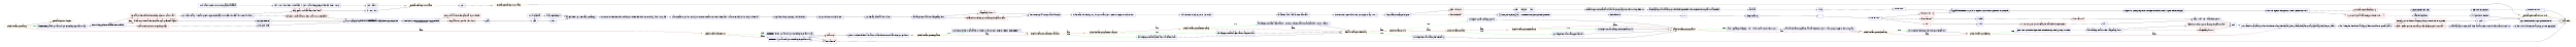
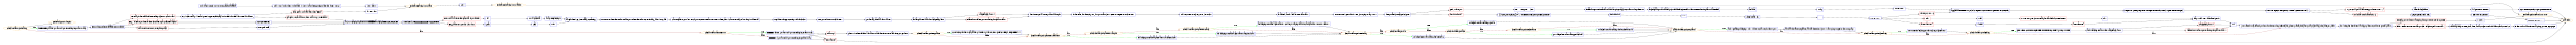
  digraph {
    rankdir=LR
    node [color=blue shape=box]
    "AmirRank6Convo1 begins." [color=orange shape=""]
    n2 [color=orange label="Check boolean AmirDating" shape=""]
    n3 [label="heeeeeeeeeey babe? you around? got something important to say"]
    n4 [color=orange label="Check boolean NameFuture" shape=""]
    n5 [label=beenworkingupthenerveallafternoonsohiiiiiii]
    n6 [label="HEEEEEY future, you around? got something important to say"]
    n7 [label="HEEEEEY d, you around? got something important to say"]
    n8 [color=red label="Hey. :) lol Have you been at the chocolate sugar puff cereal again?"]
    n9 [color=red label="That sounds ominous, everything okay?"]
    n10 [color=red label="I'm really in the middle of something right now. Can it wait?"]
    n11 [color=red label="What's up?"]
    n12 [color=red label="[Don't answer.]"]
    n13 [label="nope ALL NERVES"]
    n14 [label="nono good stuff"]
    n15 [label="no, it can't really...? i mean i guess it CAN technically but i mean it'd mean a lot to me if it didn't -"]
    n16 [label="y'know i've been thinkin' a lot about us and the time we've had since you got here"]
    "Chat ends." [color=orange shape=""]
    n18 [label="it's just gahghghhghhhhhhhhhhffffffffffffefasrdfghgfsREWATGRHGFSED"]
    n19 [color=red label="All right, we can talk now, then. What's up, sweetheart?"]
    n20 [color=red label="Okay, great, we'll talk later, then. [End.]"]
    n21 [color=orange label="Check boolean AmirRPGCashIn" shape=""]
    n22 [label="WHYISTHISSOHAAAAAAAAAAAARD AAAGHHHH"]
    n23 [label="oh... um... ok..."]
    n24 [label="convincing the hex to play fables & frontiers with me, HOW AWESOME HAS THAT BEEN?!?!"]
    n25 [color=orange label="Check boolean AmirGameDevWarframe" shape=""]
    n26 [color=red label="Hey, babe. You got this. Slow down."]
    n27 [color=red label="One word at a time. The space bar is your friend."]
    n28 [color=orange label="Boolean IsDating is now false." shape=""]
    n29 [label="and helping me make a game about warframes lmao"]
    n30 [color=orange label="Check boolean AmirGameDevVampire" shape=""]
    n31 [label=yeah]
+   n32 [label=lol]
    n33 [label="bye..."]
    n34 [color=orange label="Check boolean AmirHexionary" shape=""]
    n35 [label="and helping me make a game about vampires lmao"]
    n36 [color=orange label="Check boolean AmirGameDevCandy" shape=""]
    n37 [label=yeah]
    n38 [label="poor lil spacebar"]
    n39 [color=orange label="Boolean AmirDating is now false." shape=""]
    n40 [label="you helped me start making the hexionary"]
    n41 [color=orange label="Check boolean Amir4U" shape=""]
    n42 [label="and helping me make a game about... cowboys vs flying sharks in candyland for... some... reason..."]
    n43 [label=slow]
    n44 [label="always neglecting it"]
    n45 [color=orange label="Boolean AmirNoDate is now true." shape=""]
    n46 [color=orange label="Check boolean AmirCephalon4" shape=""]
    n47 [label="you helped me start making Amir4U"]
    n48 [color=orange label="Check boolean Amiracle"]
    n49 [label="all right here i go ::internally screaming::"]
    n50 [label="and... speaking of helping... sol...  i'd be such a wreck without you..."]
    n51 [color=orange label="Check boolean AmirNightmare3" shape=""]
    n52 [label="you helped me start making Amiracle lol"]
    n53 [color=orange label="Check boolean AmirBeckettarium" shape=""]
    n54 [label="no one's ever been there for me like you've been there for me, seriously - like... in my life"]
    n55 [label="all that shit about cephalons, all that obsession i just... i was trying to cope in the wrong way..."]
    n56 [label="not to mention helping me through my nightmares..."]
    n57 [color=orange label="Check boolean GoodEnding" shape=""]
    n58 [label="you helped me start making the beckettarium lol"]
    n59 [label="i can't explain to you how much you've come to mean to me over these past... i can't even tell you how long it's been lol"]
    n60 [label="AND WHO COULD FORGET THE LITTLE THING LIKE SAVING MY LIFE"]
    n61 [label="i just wanted to say thank you from the bottom of my infested-and-i-don't-wanna-think-about-what-it-actually-looks-like-now-heart"]
    n62 [label="stupid time loops screwing with the clocks"]
    n63 [label="and teaching me about the WackyHacky 9000!"]
    n64 [label="for... being the best friend a silly guy like me could ever possibly have"]
    n65 [label="but you've done so much for me..."]
    n66 [color=red label="Please don't tell me you're naming the parazon that..."]
    n67 [color=red label="WackyHacky 9000...?"]
    n68 [color=red label="That... means more to me than you can imagine. And it's mutual. :)"]
    n69 [color=red label="Honestly, you're the most annoying thing I've ever met in my LIFE."]
    n70 [label="you literally saved all of our lives"]
    n71 [label=sssh]
    n72 [label="whaddaya say to some pizza, beer, and a couple rounds of ollie's crash course? :D"]
    n73 [label=".... cool..."]
    n74 [label="and taught me i had the WackyHacky 9000"]
    n75 [label="in the words of the immortal quincy, C'MON, FAMALAM"]
    n76 [color=red label="Please don't tell me you're naming the parazon that..."]
    n77 [color=red label="WackyHacky 9000...?"]
    n78 [label="don't interrupt i'll lose my train of thought"]
    n79 [label="for the team, for the city, too - but you've also just... come to MEAN so much to me..."]
    n80 [label="and i've come to rely on you so, SO much..."]
    n81 [label="as a friend, and... and as more than that..."]
    n82 [label="sooooooooooo i guess this is me, just trying to say... um....."]
    n83 [label=ohmysolamirjustsayitJUSTSAYIT]
    n84 [color=red label="Amir, I love you."]
    n85 [color=red label="[Let him finish.]"]
    n86 [label="OH.       THANK.      SOL."]
    n87 [label="A#$SYDCJYKVUJHSRG#$@%^$YERHDWT$ESGDDZA$TERSGDHXTQ"]
    n88 [label="imeaniloveyoutooimeanthat'swhatiwastryingtosayijustcouldn'tworkupthenerve"]
    n89 [label=okokokokokok]
    n90 [label="andyetagainyousawthatandyoujustdidthethingineededwithoutmeevenknowingthat'swhatineeded"]
    n91 [label="........"]
    n92 [label="and that"]
    n93 [label="::deep breath in::"]
    n94 [label="is why"]
    n95 [label=" "]
    n96 [label="I LOVE YOU!!"]
    n97 [label="I LOVE YOU!!"]
    n98 [label="aggghhhhHHHHHH I'M JUST SO HAPPY I COULD RUN AROUND IN CIRCLES"]
    n99 [color=red label="I love you, too. <3"]
    n100 [color=red label="Oh..."]
    n101 [color=red label="[Don't answer.]"]
    n102 [label="YEAH I'M GONNA HAVE TO DO THAT BUT FIRST LET'S MAKE DINNER PLANS"]
    n103 [label="....oh?"]
    n104 [label="... hello?"]
    n105 [label="YOU. ME. FANCY. ROMANTIC. WINE. SCHMOOZE. YES?!"]
    n106 [color=red label="I... I'm sorry, I'm just not ready for that kind of commitment."]
    n107 [color=red label="[Don't answer.]"]
    n108 [color=red label="Lol. That sounds fantastic. <3"]
    n109 [color=red label="Or you could put all that energy to better use... >:}"]
    n110 [label="oh..."]
    n111 [label="okay... well... um... that's fine i get it"]
    n112 [label="yesyesyesYES YES YES"]
    n113 [label=haamehrhnghilmm]
    n114 [label="SEE YOU IN A BIIIIIT"]
    n115 [label="404 AMIR NOT FOUND"]
    n116 [label="good 'ol amir comin' on too strong again hahahaha"]
    n117 [label="well.... um... look, then... to be frank, i... just... i can't keep going on like this, then... sorry..."]
    n118 [label="LOOOOOVE YOU!!!!!!"]
    n119 [label="I AM THE LUCKIEST MAN ALIIIIIIIIIIIIIVE"]
    n120 [label="i just... can't..."]
    n2 -> "AmirRank6Convo1 begins."
    n2 -> n3 [color=green label=true]
    n2 -> n4 [color=brown label=false]
    n3 -> n5
    n4 -> n6 [color=green label=true]
    n4 -> n7 [color=brown label=false]
    n5 -> n8
    n5 -> n9
    n5 -> n10
    n6 -> n11
    n6 -> n12
    n7 -> n11
    n7 -> n12
    n8 -> n13
    n9 -> n14
    n10 -> n15
    n11 -> n16
    n12 -> "Chat ends."
    n13 -> n18
    n14 -> n18
    n15 -> n19
    n15 -> n20
    n16 -> n21
    n18 -> n22
    n19 -> n18
    n20 -> n23
    n21 -> n24 [color=green label=true]
    n21 -> n25 [color=brown label=false]
    n22 -> n26
    n22 -> n27
    n23 -> n28
    n24 -> n25
    n25 -> n29 [color=green label=true]
    n25 -> n30 [color=brown label=false]
    n26 -> n31
+   n27 -> n32
    n28 -> n33
    n29 -> n34
    n30 -> n35 [color=green label=true]
    n30 -> n36 [color=brown label=false]
    n31 -> n37
+   n32 -> n38
    n33 -> n39
    n34 -> n40 [color=green label=true]
    n34 -> n41 [color=brown label=false]
    n35 -> n34
    n36 -> n34 [color=brown label=false]
    n36 -> n42 [color=green label=true]
    n37 -> n43
    n38 -> n44
    n39 -> n45
    n40 -> n46
    n41 -> n47 [color=green label=true]
    n41 -> n48 [color=brown label=false]
    n42 -> n34
    n43 -> n49
    n44 -> n49
    n45 -> "Chat ends."
    n46 -> n50 [color=green label=true]
    n46 -> n51 [color=brown label=false]
    n47 -> n46
    n48 -> n52 [color=green label=true]
    n48 -> n53 [color=brown label=false]
    n49 -> n54
    n50 -> n55
    n51 -> n56 [color=green label=true]
    n51 -> n57 [color=brown label=false]
    n52 -> n46
    n53 -> n46 [color=brown label=false]
    n53 -> n58 [color=green label=true]
    n54 -> n59
    n55 -> n51
    n56 -> n57
    n57 -> n60 [color=green label=true]
    n57 -> n61 [color=brown label=false]
    n58 -> n46
    n59 -> n62
    n60 -> n63
    n61 -> n64
    n62 -> n65
    n63 -> n66
    n63 -> n67
    n64 -> n68
    n64 -> n69
    n65 -> n70
    n66 -> n71
    n67 -> n71
    n68 -> n72
    n69 -> n73
    n70 -> n74
    n71 -> n61
    n72 -> n75
    n73 -> n45
    n74 -> n76
    n74 -> n77
    n75 -> "Chat ends."
    n76 -> n78
    n77 -> n78
    n78 -> n79
    n79 -> n80
    n80 -> n81
    n81 -> n82
    n82 -> n83
    n83 -> n84
    n83 -> n85
    n84 -> n86
    n85 -> n87
    n86 -> n88
    n87 -> n89
    n88 -> n90
    n89 -> n91
    n90 -> n92
    n91 -> n93
    n92 -> n94
    n93 -> n95
    n94 -> n96
    n95 -> n97
    n96 -> n98
    n97 -> n99
    n97 -> n100
    n97 -> n101
    n98 -> n102
    n99 -> n98
    n100 -> n103
    n101 -> n104
    n102 -> n105
    n103 -> n106
    n104 -> n107
    n105 -> n108
    n105 -> n109
    n106 -> n110
    n107 -> n111
    n108 -> n112
    n109 -> n113
    n110 -> n111
    n111 -> n71
    n112 -> n114
    n113 -> n115
    n114 -> n118
    n115 -> n119
    n116 -> n117
    n117 -> n120
    n118 -> "Chat ends."
    n119 -> "Chat ends."
    n120 -> n28
  }
